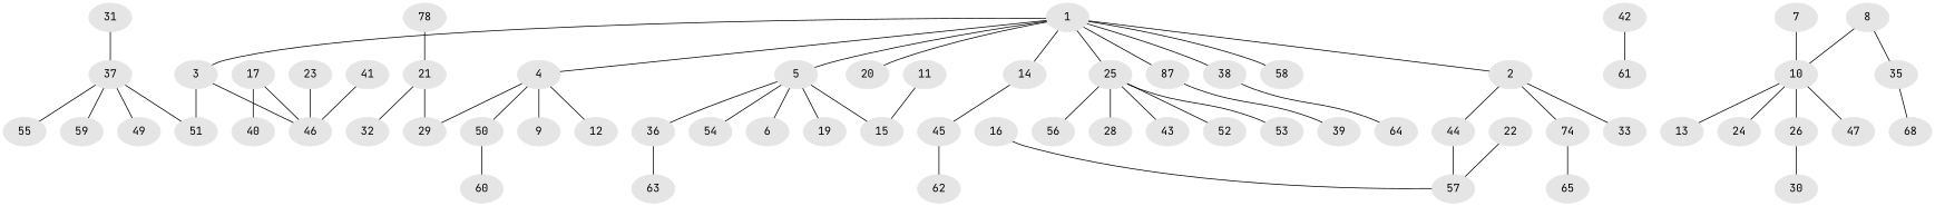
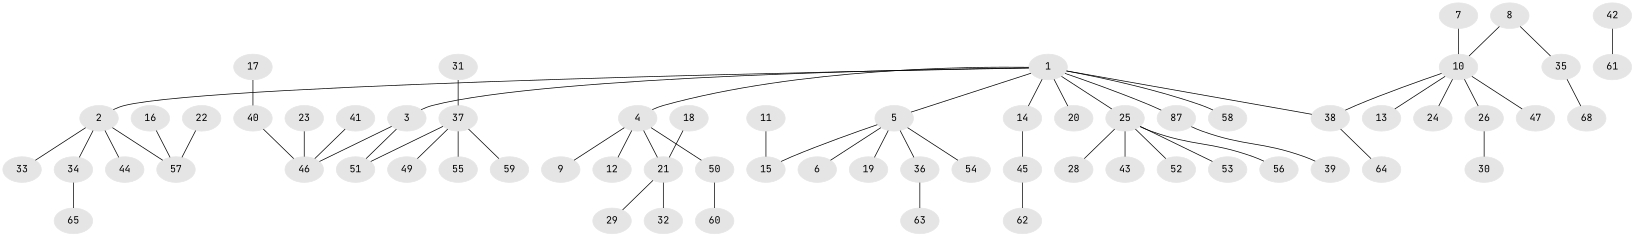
  graph {
    fontname="JetBrains Mono"
    node [color=gray90 fontname="JetBrains Mono" style=filled]
    edge [fontname="JetBrains Mono" weight=1.0]
    1
    2
    3
    4
    5
    14
    20
    25
    n9 [label=87]
    38
    58
    33
-   34 [label=74]
+   34
    44
    57
    46
    51
    9
    12
    21
    50
    6
    15
    19
    36
    54
    45
    28
    43
    52
    53
    56
    39
    64
    65
    42
    61
    29
    32
    60
    63
    7
    10
    13
    24
    26
    47
    8
    35
    n50 [label=68]
    30
    11
    62
    16
    17
    40
-   18 [label=78]
+   18
    22
    23
    31
    37
    49
    55
    59
    41
    1 -- 2
    1 -- 3
    1 -- 4
    1 -- 5
    1 -- 14
    1 -- 20
    1 -- 25
    1 -- n9
    1 -- 38
    1 -- 58
    2 -- 33
    2 -- 34
    2 -- 44
-   44 -- 57
+   2 -- 57
    3 -- 46
    3 -- 51
    4 -- 9
    4 -- 12
-   4 -- 29
+   4 -- 21
    4 -- 50
    5 -- 6
    5 -- 15
    5 -- 19
    5 -- 36
    5 -- 54
    14 -- 45
    25 -- 28
    25 -- 43
    25 -- 52
    25 -- 53
    25 -- 56
    n9 -- 39
    38 -- 64
    34 -- 65
    21 -- 29
    21 -- 32
    50 -- 60
    36 -- 63
    45 -- 62
    42 -- 61
    7 -- 10
+   10 -- 38
    10 -- 13
    10 -- 24
    10 -- 26
    10 -- 47
    26 -- 30
    8 -- 10
    8 -- 35
    35 -- n50
    11 -- 15
    16 -- 57
    17 -- 40
-   17 -- 46
+   40 -- 46
    18 -- 21
    22 -- 57
    23 -- 46
    31 -- 37
    37 -- 51
    37 -- 49
    37 -- 55
    37 -- 59
    41 -- 46
  }
